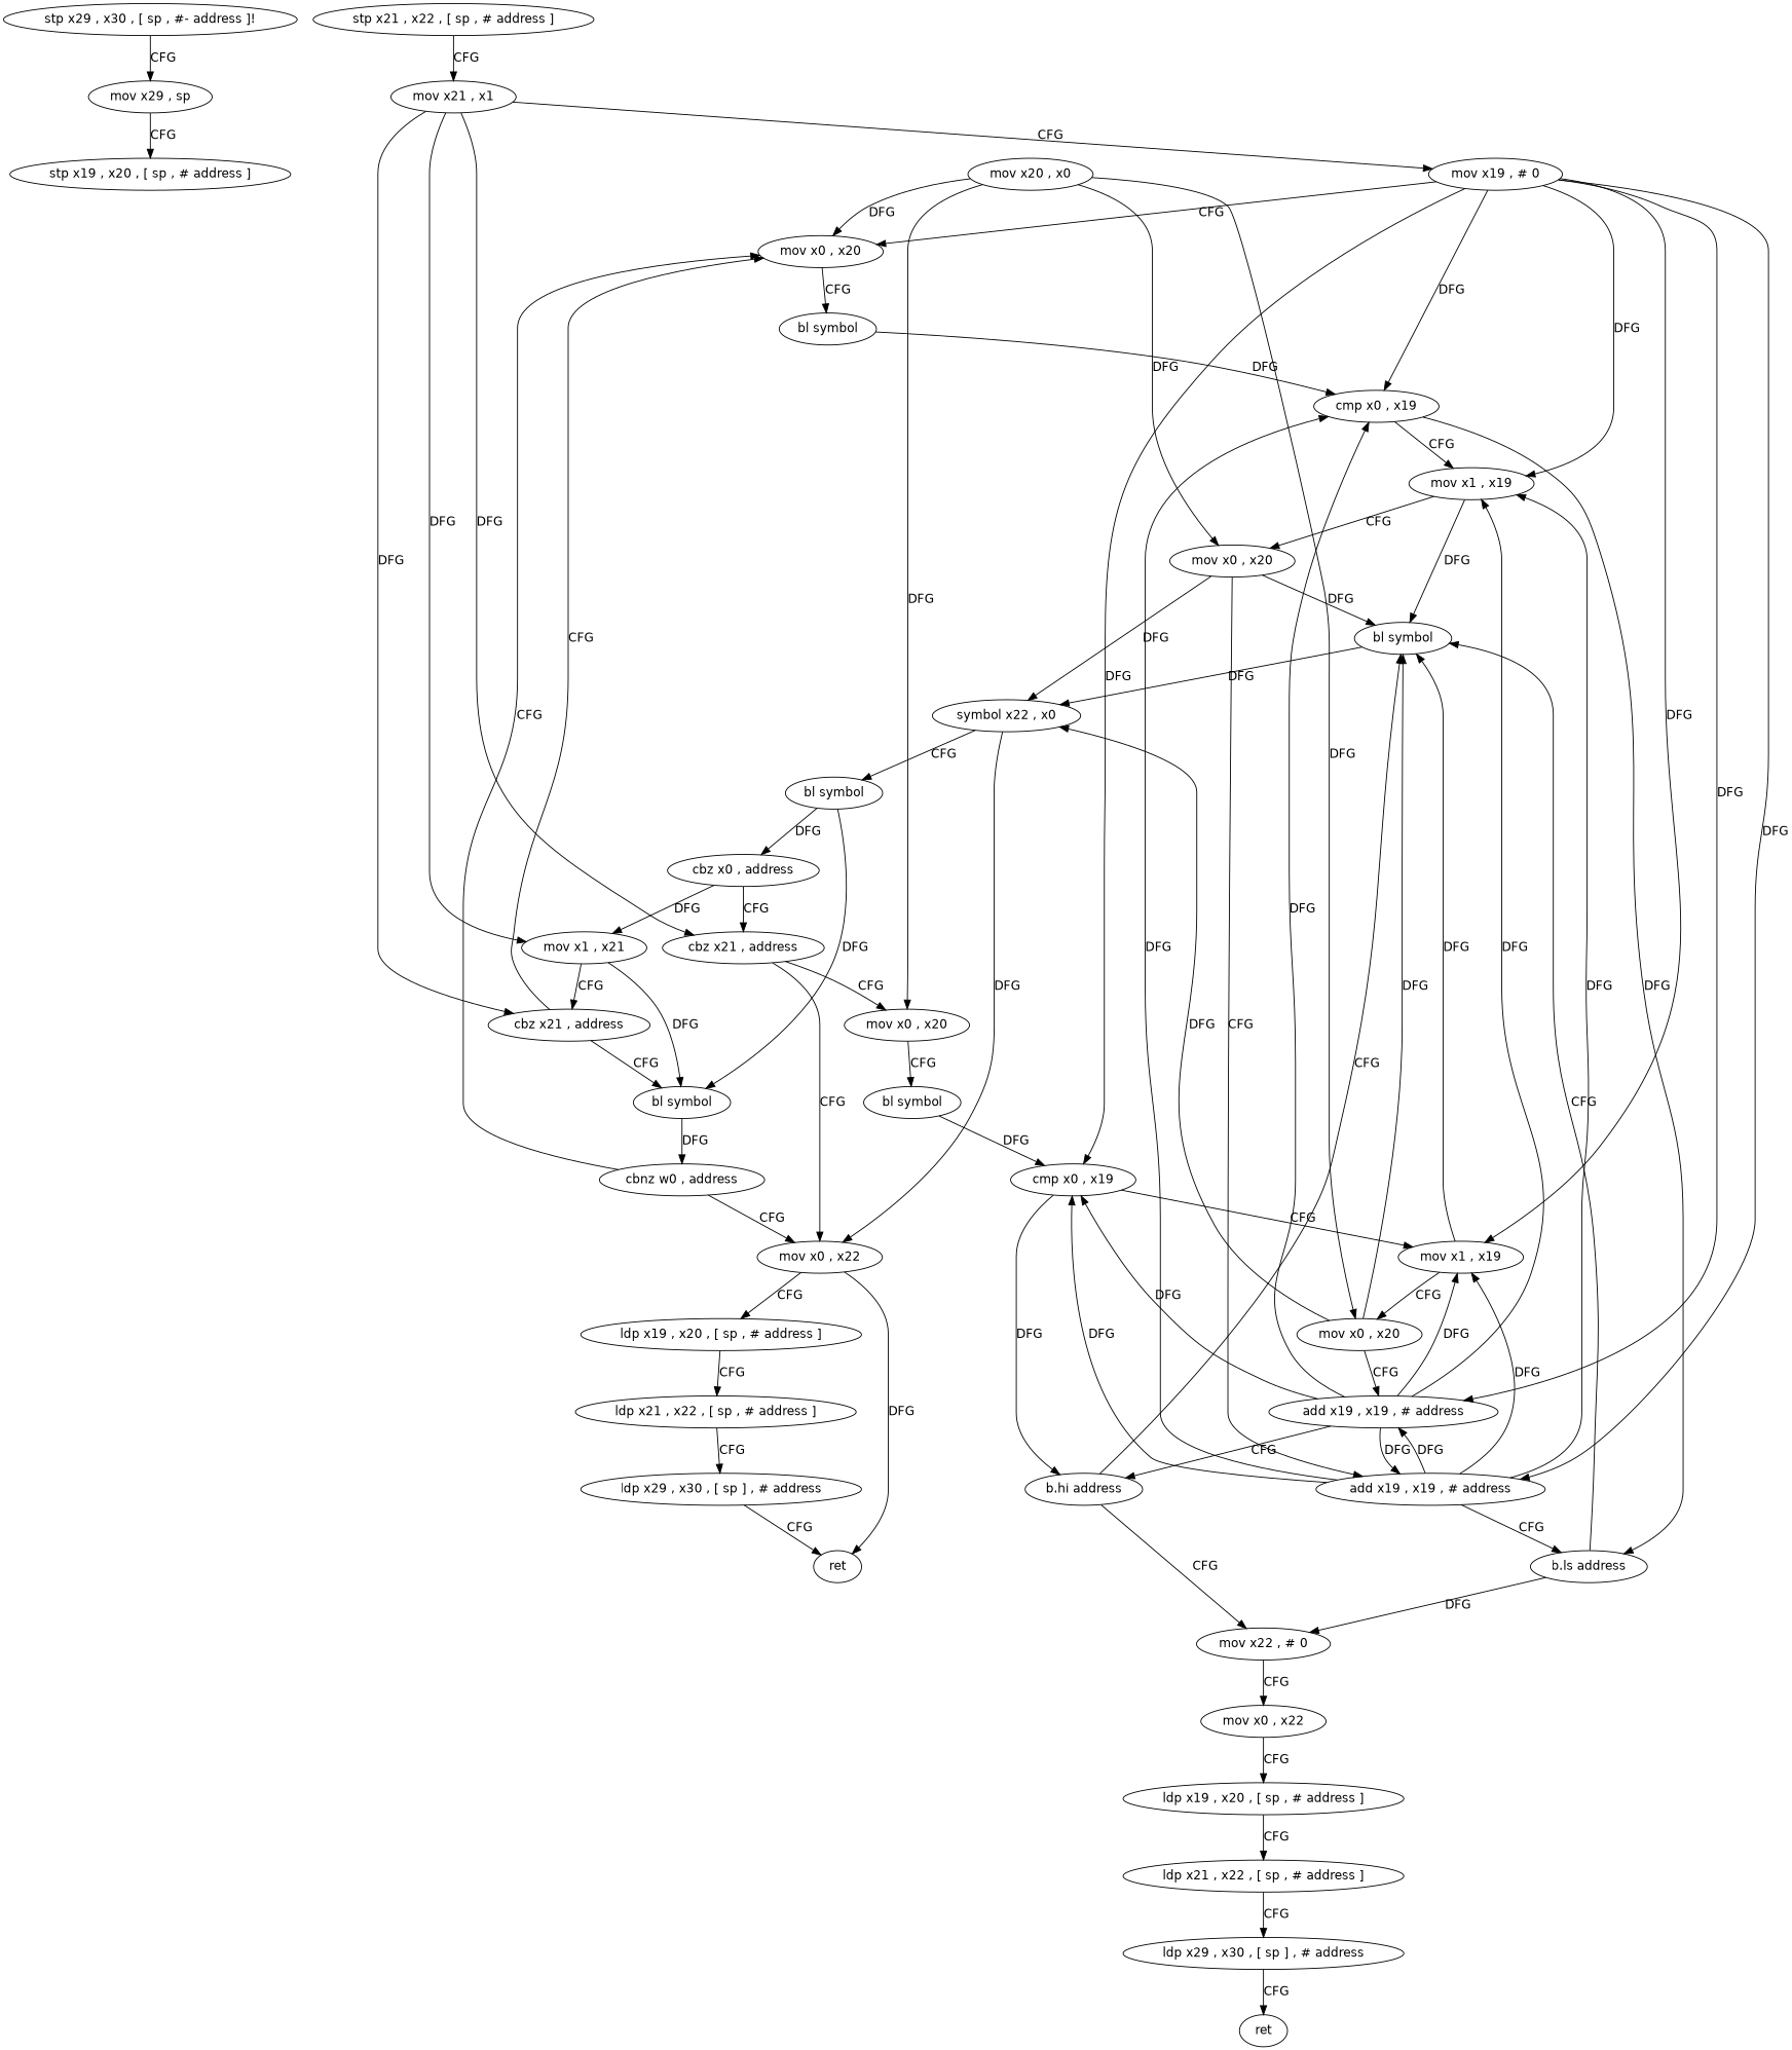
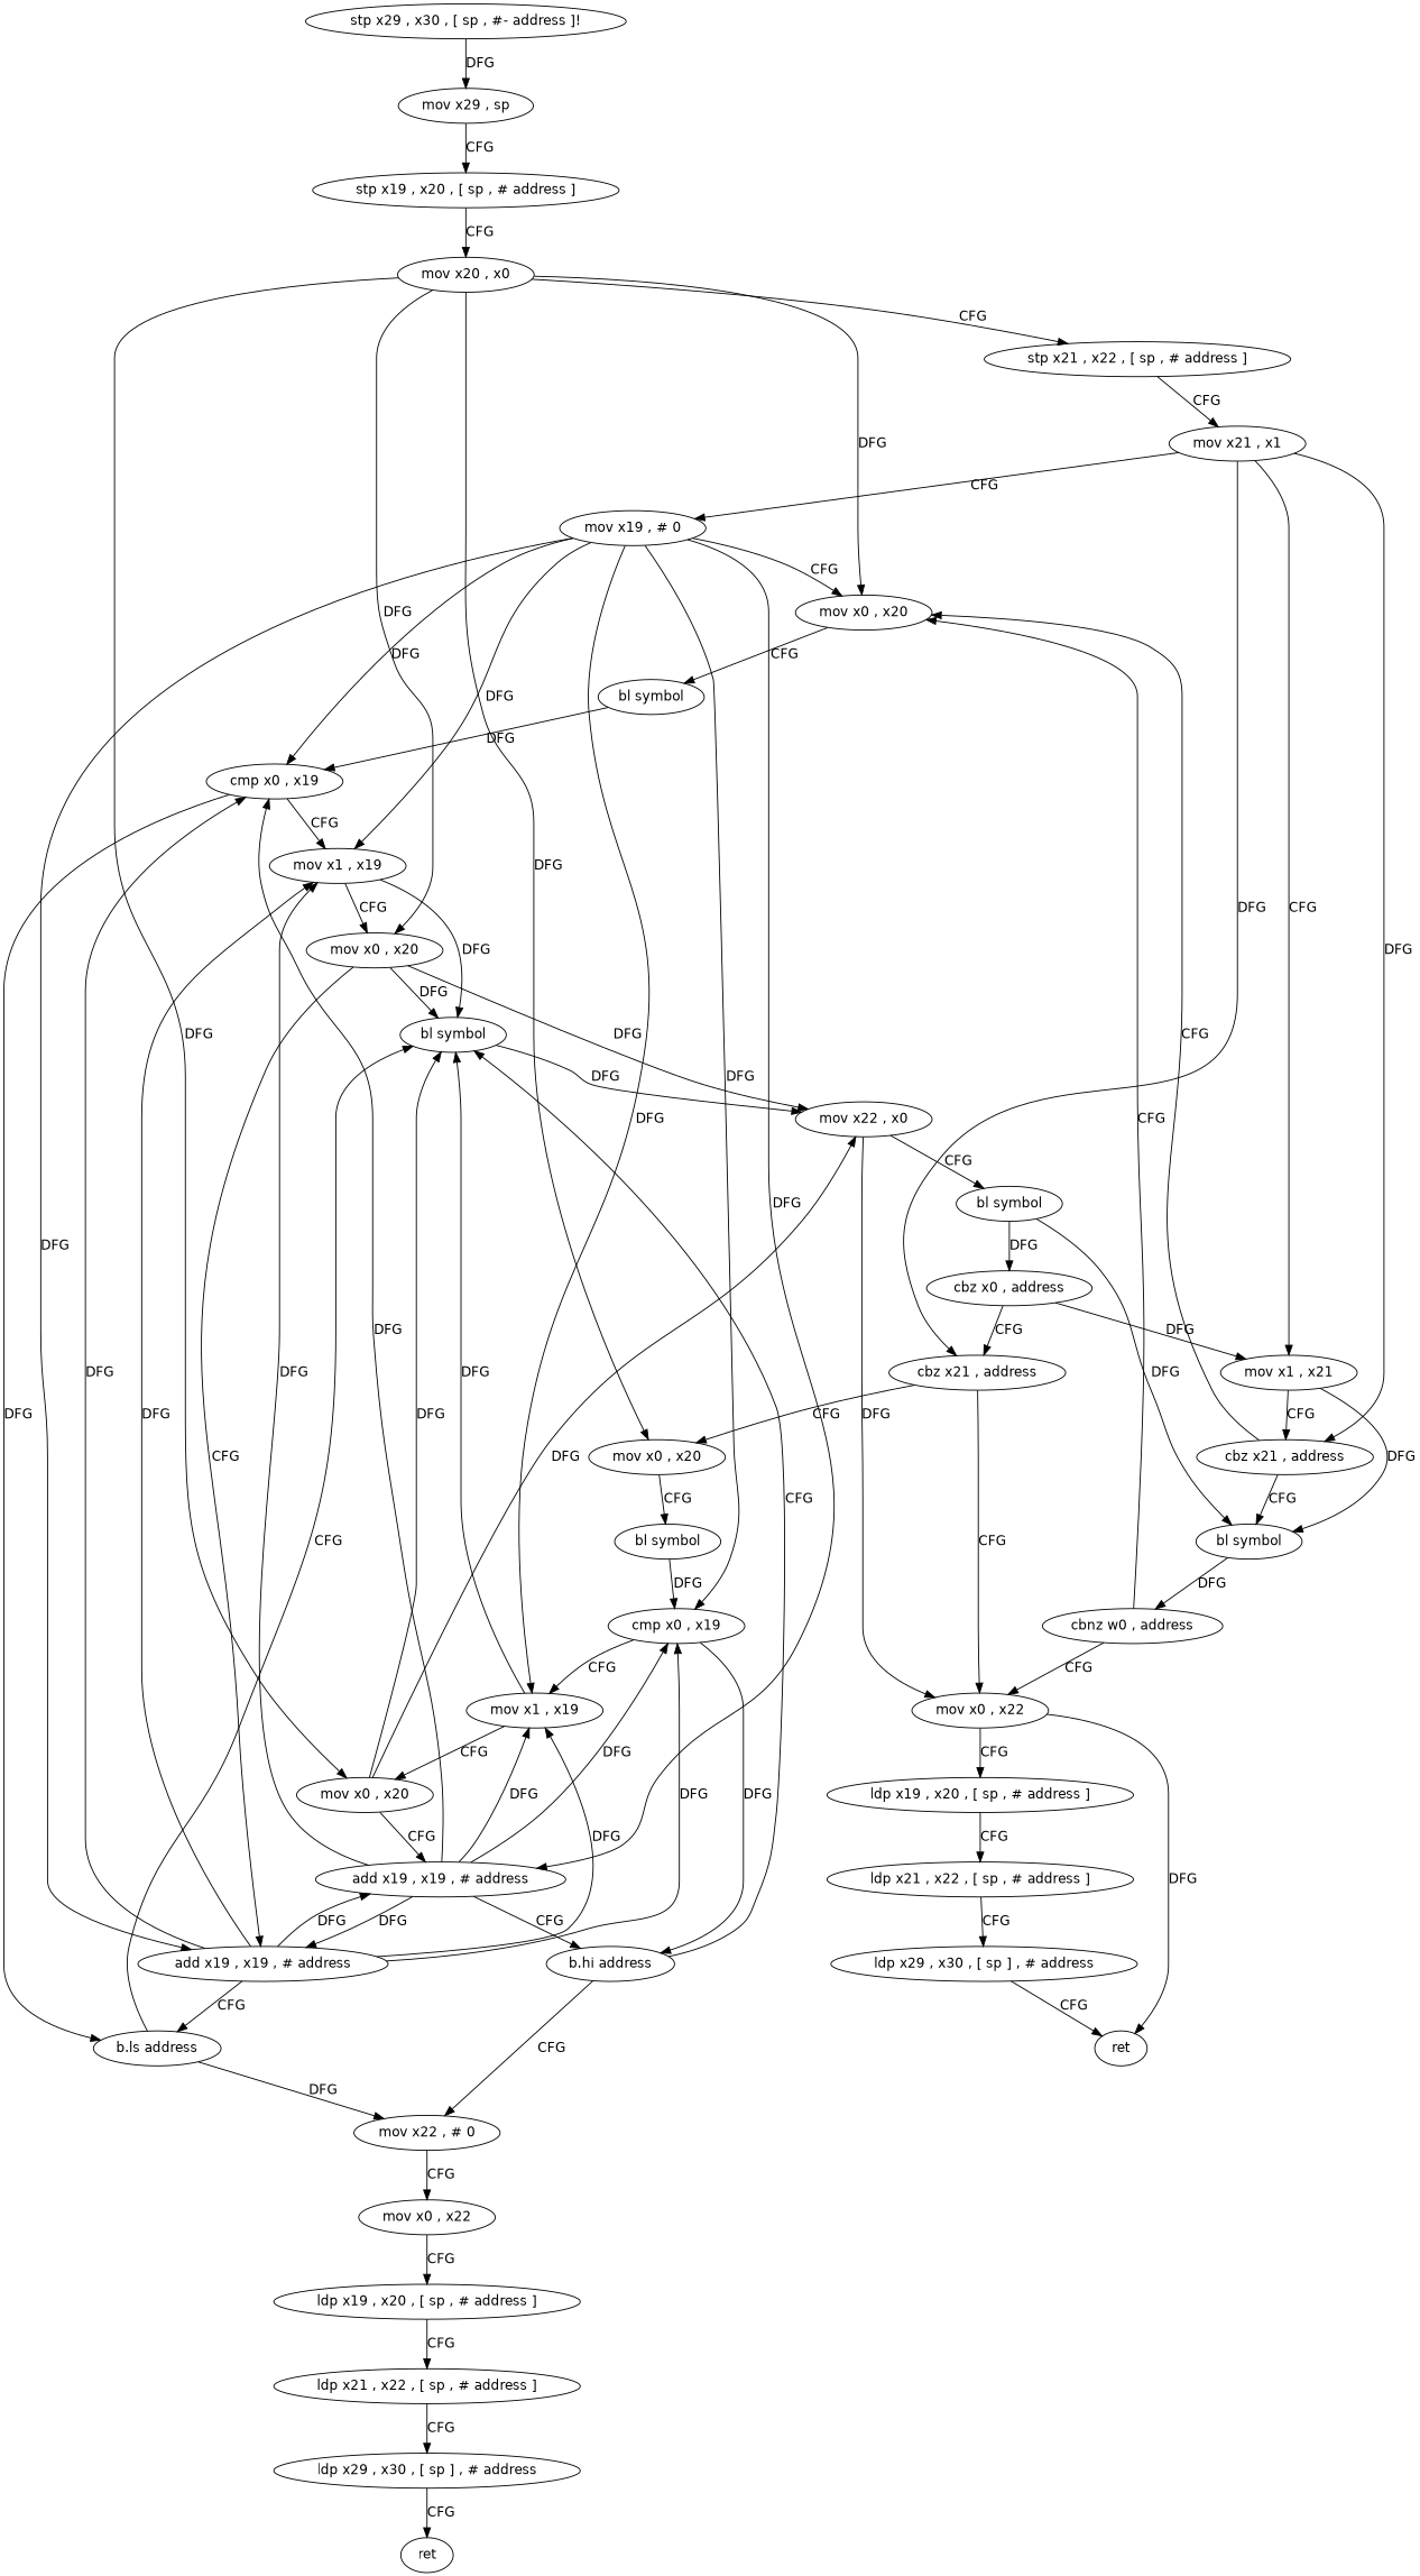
  digraph {
    fontname="DejaVu Sans"
    node [fontname="DejaVu Sans"]
    edge [fontname="DejaVu Sans"]
    n1 [label="stp x29 , x30 , [ sp , #- address ]!"]
    n2 [label="mov x29 , sp"]
    n3 [label="stp x19 , x20 , [ sp , # address ]"]
    n4 [label="mov x20 , x0"]
    n5 [label="stp x21 , x22 , [ sp , # address ]"]
    n6 [label="mov x0 , x20"]
    n7 [label="mov x0 , x20"]
    n8 [label="mov x0 , x20"]
    n9 [label="mov x0 , x20"]
    n10 [label="mov x21 , x1"]
    n11 [label="bl symbol"]
    n12 [label="bl symbol"]
    n13 [label="add x19 , x19 , # address"]
    n14 [label="bl symbol"]
-   n15 [label="symbol x22 , x0"]
+   n15 [label="mov x22 , x0"]
    n16 [label="add x19 , x19 , # address"]
    n17 [label="mov x19 , # 0"]
    n18 [label="cbz x21 , address"]
    n19 [label="mov x1 , x21"]
    n20 [label="cbz x21 , address"]
    n21 [label="cmp x0 , x19"]
    n22 [label="mov x1 , x19"]
    n23 [label="cmp x0 , x19"]
    n24 [label="mov x1 , x19"]
    n25 [label="mov x0 , x22"]
    n26 [label="bl symbol"]
    n27 [label="b.hi address"]
    n28 [label="b.ls address"]
    n29 [label="mov x22 , # 0"]
    n30 [label="mov x0 , x22"]
    n31 [label="ldp x19 , x20 , [ sp , # address ]"]
    n32 [label="ldp x21 , x22 , [ sp , # address ]"]
    n33 [label="ldp x29 , x30 , [ sp ] , # address"]
    n34 [label=ret]
    n35 [label="bl symbol"]
    n36 [label="cbz x0 , address"]
    n37 [label="ldp x19 , x20 , [ sp , # address ]"]
    n38 [label=ret]
    n39 [label="cbnz w0 , address"]
    n40 [label="ldp x21 , x22 , [ sp , # address ]"]
    n41 [label="ldp x29 , x30 , [ sp ] , # address"]
-   n1 -> n2 [label=CFG]
+   n1 -> n2 [label=DFG]
    n2 -> n3 [label=CFG]
+   n3 -> n4 [label=CFG]
+   n4 -> n5 [label=CFG]
    n4 -> n6 [label=DFG]
    n4 -> n7 [label=DFG]
    n4 -> n8 [label=DFG]
    n4 -> n9 [label=DFG]
    n5 -> n10 [label=CFG]
    n6 -> n11 [label=CFG]
    n7 -> n12 [label=CFG]
    n8 -> n13 [label=CFG]
    n8 -> n14 [label=DFG]
    n8 -> n15 [label=DFG]
    n9 -> n14 [label=DFG]
    n9 -> n15 [label=DFG]
    n9 -> n16 [label=CFG]
    n10 -> n17 [label=CFG]
    n10 -> n18 [label=DFG]
-   n10 -> n19 [label=DFG]
+   n10 -> n19 [label=CFG]
    n10 -> n20 [label=DFG]
    n11 -> n23 [label=DFG]
    n12 -> n21 [label=DFG]
    n13 -> n16 [label=DFG]
    n13 -> n21 [label=DFG]
    n13 -> n22 [label=DFG]
    n13 -> n23 [label=DFG]
    n13 -> n24 [label=DFG]
    n13 -> n27 [label=CFG]
    n14 -> n15 [label=DFG]
    n15 -> n25 [label=DFG]
    n15 -> n35 [label=CFG]
    n16 -> n13 [label=DFG]
    n16 -> n21 [label=DFG]
    n16 -> n22 [label=DFG]
    n16 -> n23 [label=DFG]
    n16 -> n24 [label=DFG]
    n16 -> n28 [label=CFG]
    n17 -> n6 [label=CFG]
    n17 -> n13 [label=DFG]
    n17 -> n16 [label=DFG]
    n17 -> n21 [label=DFG]
    n17 -> n22 [label=DFG]
    n17 -> n23 [label=DFG]
    n17 -> n24 [label=DFG]
    n18 -> n7 [label=CFG]
    n18 -> n25 [label=CFG]
    n19 -> n20 [label=CFG]
    n19 -> n26 [label=DFG]
    n20 -> n6 [label=CFG]
    n20 -> n26 [label=CFG]
    n21 -> n22 [label=CFG]
    n21 -> n27 [label=DFG]
    n22 -> n8 [label=CFG]
    n22 -> n14 [label=DFG]
    n23 -> n24 [label=CFG]
    n23 -> n28 [label=DFG]
    n24 -> n9 [label=CFG]
    n24 -> n14 [label=DFG]
    n25 -> n37 [label=CFG]
    n25 -> n38 [label=DFG]
    n26 -> n39 [label=DFG]
    n27 -> n14 [label=CFG]
    n27 -> n29 [label=CFG]
    n28 -> n14 [label=CFG]
    n28 -> n29 [label=DFG]
    n29 -> n30 [label=CFG]
    n30 -> n31 [label=CFG]
    n31 -> n32 [label=CFG]
    n32 -> n33 [label=CFG]
    n33 -> n34 [label=CFG]
    n35 -> n26 [label=DFG]
    n35 -> n36 [label=DFG]
    n36 -> n18 [label=CFG]
    n36 -> n19 [label=DFG]
    n37 -> n40 [label=CFG]
    n39 -> n6 [label=CFG]
    n39 -> n25 [label=CFG]
    n40 -> n41 [label=CFG]
    n41 -> n38 [label=CFG]
  }
